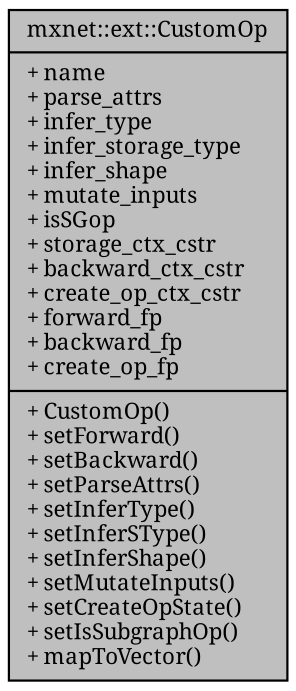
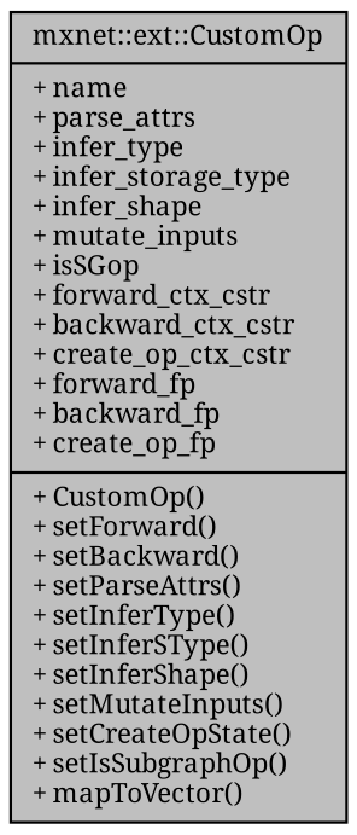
  digraph {
    fontname="Noto Serif"
-   n1 [color=black fillcolor=grey75 fontcolor=black fontname="Noto Serif" fontsize=10 height=0.2 label="{mxnet::ext::CustomOp\n|+ name\l+ parse_attrs\l+ infer_type\l+ infer_storage_type\l+ infer_shape\l+ mutate_inputs\l+ isSGop\l+ storage_ctx_cstr\l+ backward_ctx_cstr\l+ create_op_ctx_cstr\l+ forward_fp\l+ backward_fp\l+ create_op_fp\l|+ CustomOp()\l+ setForward()\l+ setBackward()\l+ setParseAttrs()\l+ setInferType()\l+ setInferSType()\l+ setInferShape()\l+ setMutateInputs()\l+ setCreateOpState()\l+ setIsSubgraphOp()\l+ mapToVector()\l}" shape=record style=filled width=0.4]
+   n1 [color=black fillcolor=grey75 fontcolor=black fontname="Noto Serif" fontsize=10 height=0.2 label="{mxnet::ext::CustomOp\n|+ name\l+ parse_attrs\l+ infer_type\l+ infer_storage_type\l+ infer_shape\l+ mutate_inputs\l+ isSGop\l+ forward_ctx_cstr\l+ backward_ctx_cstr\l+ create_op_ctx_cstr\l+ forward_fp\l+ backward_fp\l+ create_op_fp\l|+ CustomOp()\l+ setForward()\l+ setBackward()\l+ setParseAttrs()\l+ setInferType()\l+ setInferSType()\l+ setInferShape()\l+ setMutateInputs()\l+ setCreateOpState()\l+ setIsSubgraphOp()\l+ mapToVector()\l}" shape=record style=filled width=0.4]
  }
